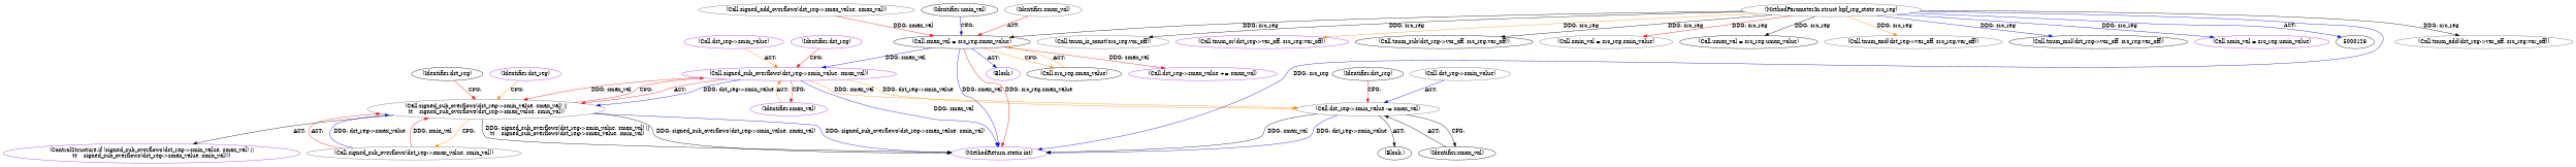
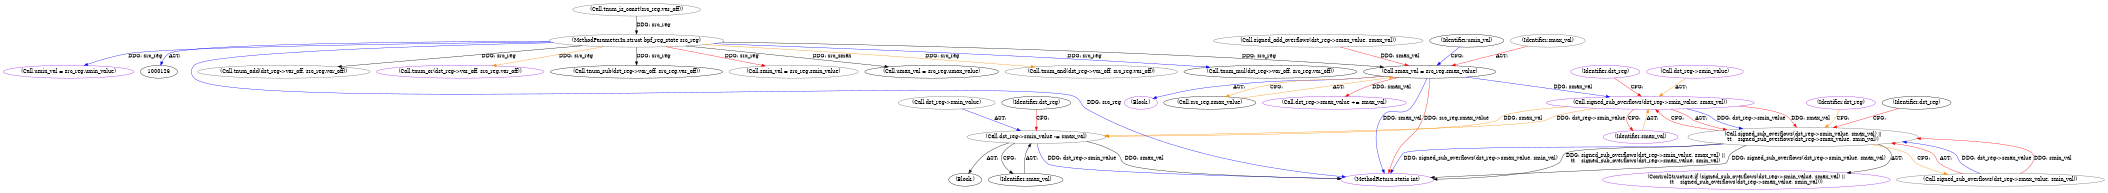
  digraph {
    node [color=purple]
    edge [color=red]
    n1 [label="(Call,signed_sub_overflows(dst_reg->smin_value, smax_val))"]
    n2 [color=gray40 label="(Call,signed_sub_overflows(dst_reg->smin_value, smax_val) ||\n\t\t    signed_sub_overflows(dst_reg->smax_value, smin_val))"]
    n3 [color=gray40 label="(Call,dst_reg->smin_value -= smax_val)"]
    n4 [label="(MethodReturn,static int)"]
    n5 [label="(Identifier,smax_val)"]
    n6 [label="(ControlStructure,if (signed_sub_overflows(dst_reg->smin_value, smax_val) ||\n\t\t    signed_sub_overflows(dst_reg->smax_value, smin_val)))"]
    n7 [color=gray40 label="(Call,signed_sub_overflows(dst_reg->smax_value, smin_val))"]
    n8 [color=black label="(Identifier,smax_val)"]
    n9 [color=black label="(Block,)"]
    n10 [color=black label="(Call,smax_val = src_reg.smax_value)"]
    n11 [label="(Block,)"]
    n12 [color=black label="(Call,src_reg.smax_value)"]
    n13 [label="(Call,dst_reg->smax_value += smax_val)"]
    n14 [color=gray40 label="(Call,signed_add_overflows(dst_reg->smax_value, smax_val))"]
    n15 [color=gray40 label="(MethodParameterIn,struct bpf_reg_state src_reg)"]
    n16 [color=gray40 label="(Call,tnum_add(dst_reg->var_off, src_reg.var_off))"]
    n17 [color=gray40 label="(Call,tnum_is_const(src_reg.var_off))"]
    n18 [label="(Call,tnum_or(dst_reg->var_off, src_reg.var_off))"]
    n19 [color=black label="(Call,tnum_sub(dst_reg->var_off, src_reg.var_off))"]
    n20 [color=gray40 label="(Call,smin_val = src_reg.smin_value)"]
    n21 [color=black label="(Call,umax_val = src_reg.umax_value)"]
    n22 [color=gray40 label="(Call,tnum_and(dst_reg->var_off, src_reg.var_off))"]
    n23 [color=black label="(Call,tnum_mul(dst_reg->var_off, src_reg.var_off))"]
    n24 [label="(Call,umin_val = src_reg.umin_value)"]
-   1000126 [color=black label=5000126]
+   1000126 [color=black]
    n26 [label="(Identifier,dst_reg)"]
    n27 [color=black label="(Identifier,dst_reg)"]
    n28 [color=gray40 label="(Call,dst_reg->smin_value)"]
    n29 [label="(Call,dst_reg->smin_value)"]
    n30 [color=black label="(Identifier,umin_val)"]
    n31 [color=gray40 label="(Identifier,smax_val)"]
    n32 [label="(Identifier,dst_reg)"]
    n33 [color=black label="(Identifier,dst_reg)"]
    n1 -> n2 [label="AST: "]
    n1 -> n2 [color=blue label="DDG: dst_reg->smin_value"]
    n1 -> n2 [label="DDG: smax_val"]
    n1 -> n3 [color=darkorange label="DDG: smax_val"]
    n1 -> n3 [color=darkorange label="DDG: dst_reg->smin_value"]
-   n1 -> n4 [color=blue label="DDG: smax_val"]
    n1 -> n5 [label="CFG: "]
    n2 -> n1 [label="CFG: "]
    n2 -> n4 [color=blue label="DDG: signed_sub_overflows(dst_reg->smax_value, smin_val)"]
    n2 -> n4 [color=black label="DDG: signed_sub_overflows(dst_reg->smin_value, smax_val) ||\n\t\t    signed_sub_overflows(dst_reg->smax_value, smin_val)"]
    n2 -> n4 [color=black label="DDG: signed_sub_overflows(dst_reg->smin_value, smax_val)"]
    n2 -> n6 [color=black label="AST: "]
    n2 -> n7 [color=darkorange label="CFG: "]
    n3 -> n4 [color=blue label="DDG: dst_reg->smin_value"]
    n3 -> n4 [color=black label="DDG: smax_val"]
    n3 -> n8 [color=black label="CFG: "]
    n3 -> n9 [color=black label="AST: "]
    n5 -> n1 [color=darkorange label="AST: "]
    n7 -> n2 [label="AST: "]
    n7 -> n2 [color=blue label="DDG: dst_reg->smax_value"]
    n7 -> n2 [label="DDG: smin_val"]
    n8 -> n3 [color=black label="AST: "]
    n10 -> n1 [color=blue label="DDG: smax_val"]
    n10 -> n4 [color=blue label="DDG: smax_val"]
    n10 -> n4 [label="DDG: src_reg.smax_value"]
    n10 -> n11 [color=blue label="AST: "]
    n10 -> n12 [color=darkorange label="CFG: "]
    n10 -> n13 [label="DDG: smax_val"]
    n12 -> n10 [color=darkorange label="AST: "]
    n14 -> n10 [label="DDG: smax_val"]
    n15 -> n4 [color=blue label="DDG: src_reg"]
    n15 -> n10 [color=black label="DDG: src_reg"]
    n15 -> n16 [color=black label="DDG: src_reg"]
-   n15 -> n17 [color=black label="DDG: src_reg"]
+   n17 -> n15 [color=black label="DDG: src_reg"]
    n15 -> n18 [color=darkorange label="DDG: src_reg"]
    n15 -> n19 [color=black label="DDG: src_reg"]
    n15 -> n20 [label="DDG: src_reg"]
-   n15 -> n21 [color=black label="DDG: src_reg"]
+   n15 -> n21 [color=black label="DDG: src_smax"]
    n15 -> n22 [color=darkorange label="DDG: src_reg"]
    n15 -> n23 [color=blue label="DDG: src_reg"]
    n15 -> n24 [color=blue label="DDG: src_reg"]
    n15 -> 1000126 [color=blue label="AST: "]
    n26 -> n1 [label="CFG: "]
    n27 -> n3 [label="CFG: "]
    n28 -> n3 [color=blue label="AST: "]
    n29 -> n1 [color=darkorange label="AST: "]
    n30 -> n10 [color=blue label="CFG: "]
    n31 -> n10 [label="AST: "]
    n32 -> n2 [color=darkorange label="CFG: "]
    n33 -> n2 [label="CFG: "]
  }
